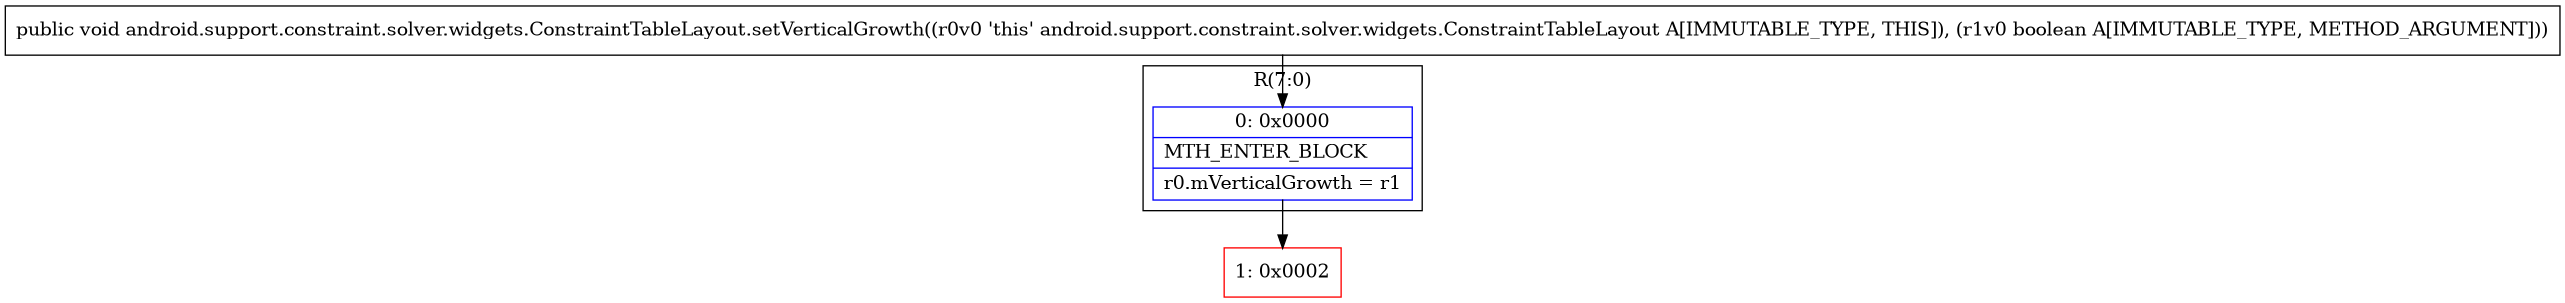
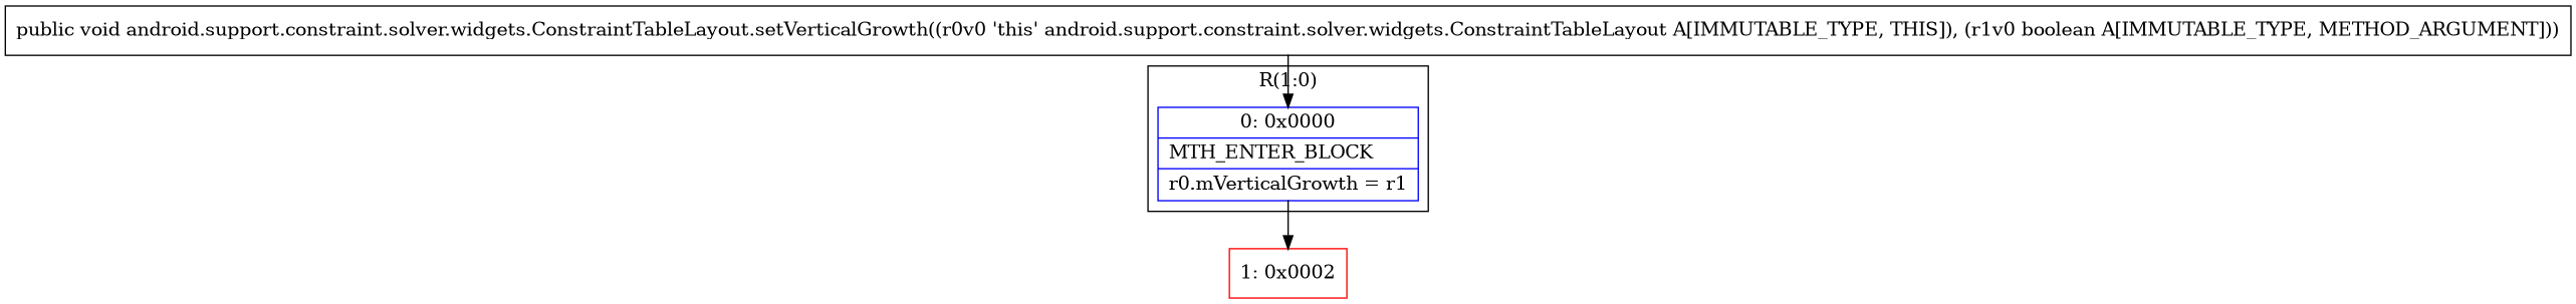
  digraph {
    node [shape=record]
    n1 [color=blue label="{0\:\ 0x0000|MTH_ENTER_BLOCK\l|r0.mVerticalGrowth = r1\l}"]
    n2 [color=red label="{1\:\ 0x0002}"]
    n3 [label="{public void android.support.constraint.solver.widgets.ConstraintTableLayout.setVerticalGrowth((r0v0 'this' android.support.constraint.solver.widgets.ConstraintTableLayout A[IMMUTABLE_TYPE, THIS]), (r1v0 boolean A[IMMUTABLE_TYPE, METHOD_ARGUMENT])) }"]
    subgraph cluster_1 {
-     label="R(7:0)"
+     label="R(1:0)"
      n1
    }
    n1 -> n2
    n3 -> n1
  }
